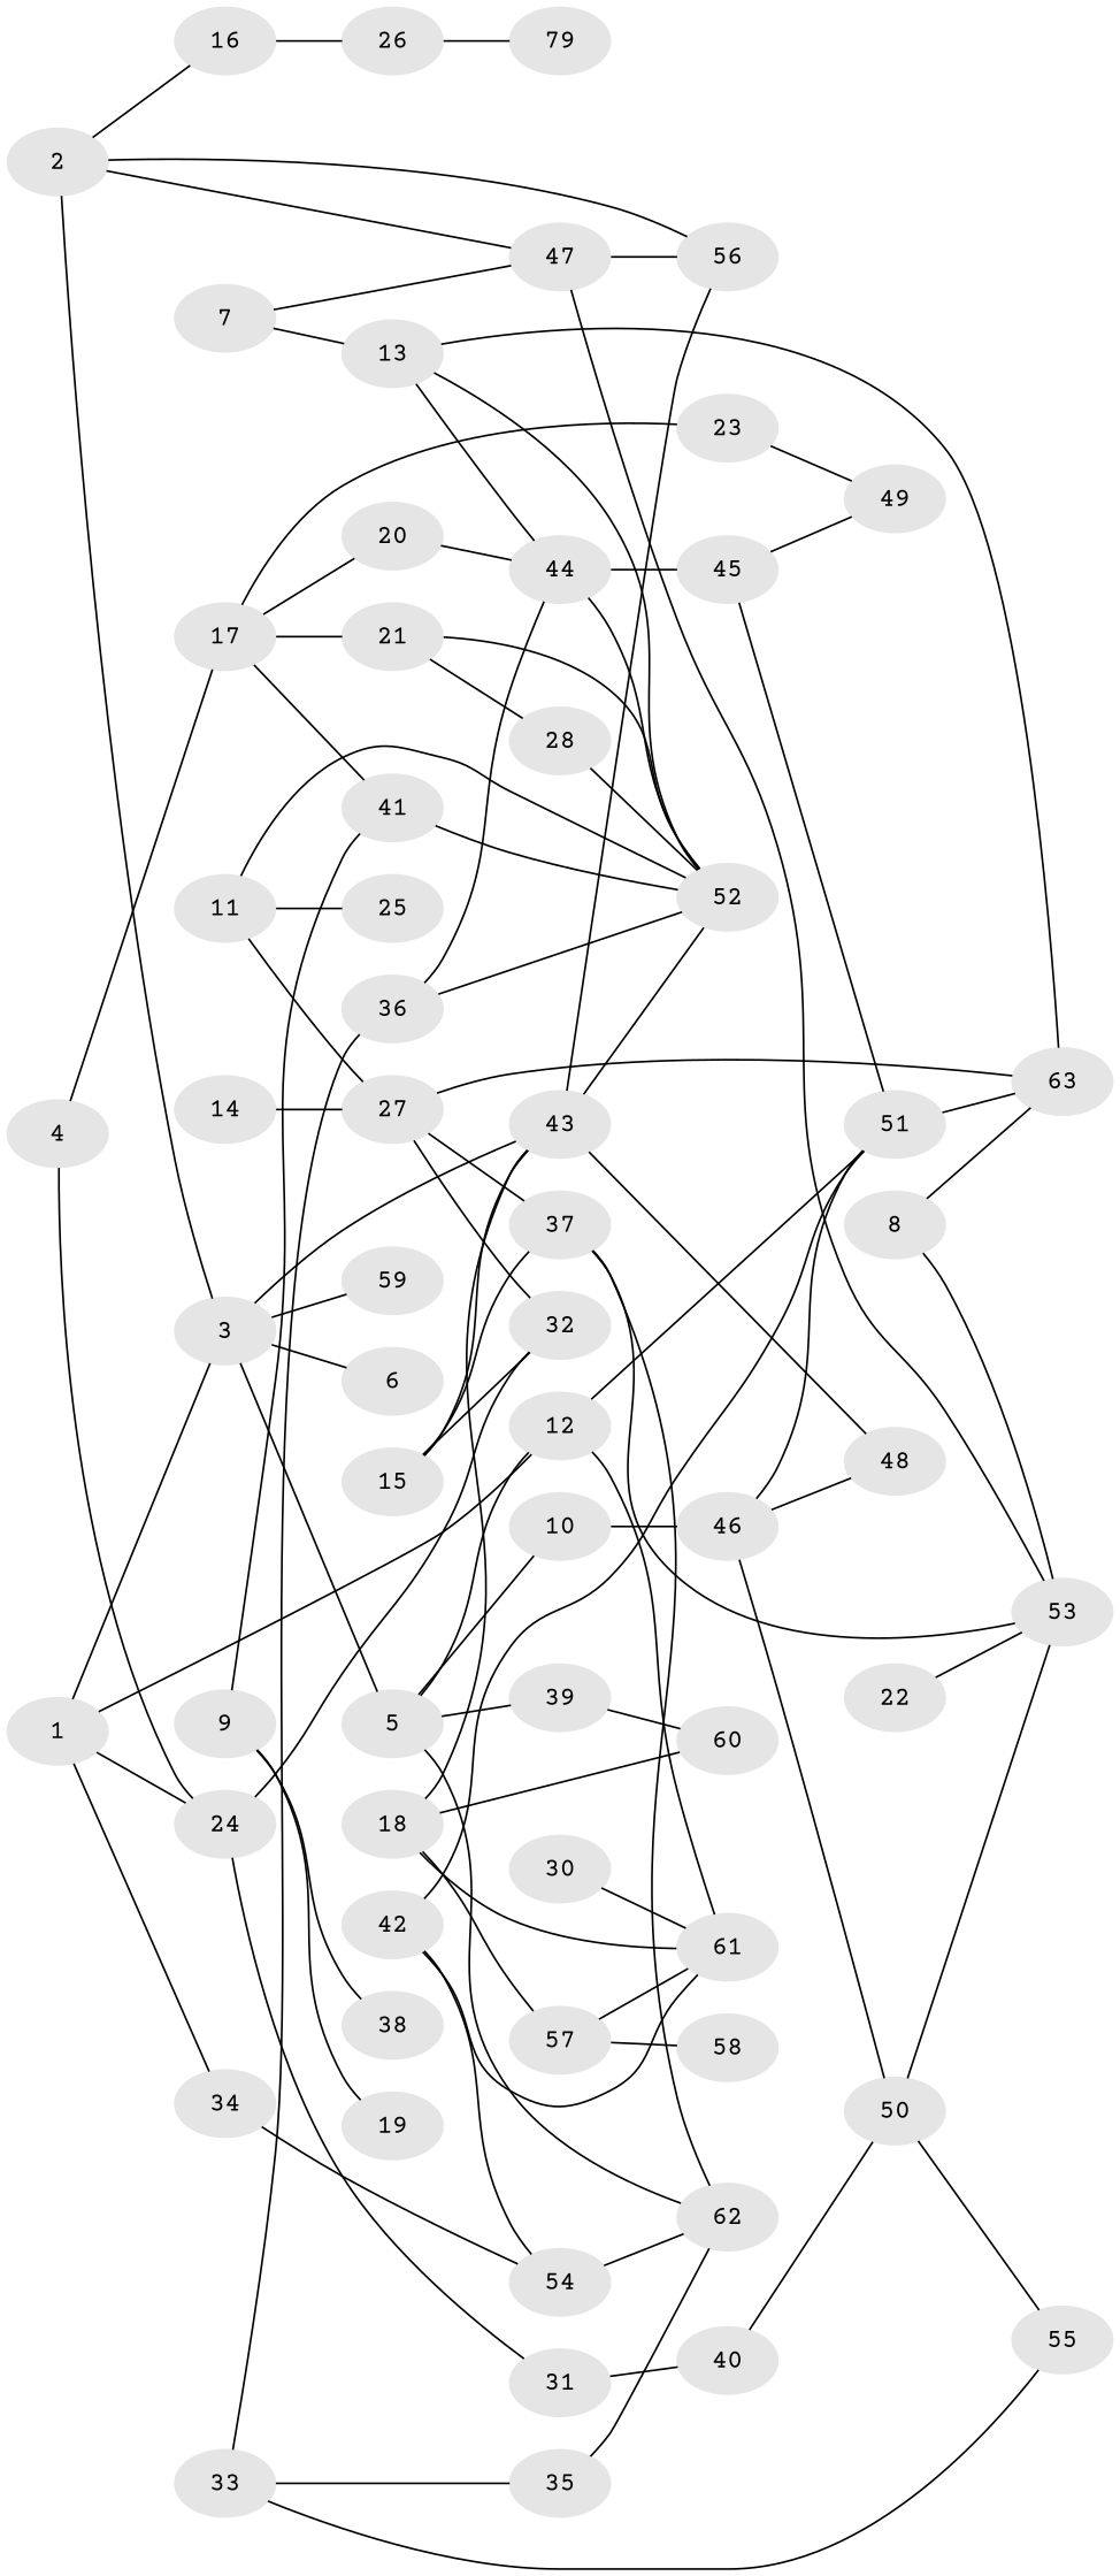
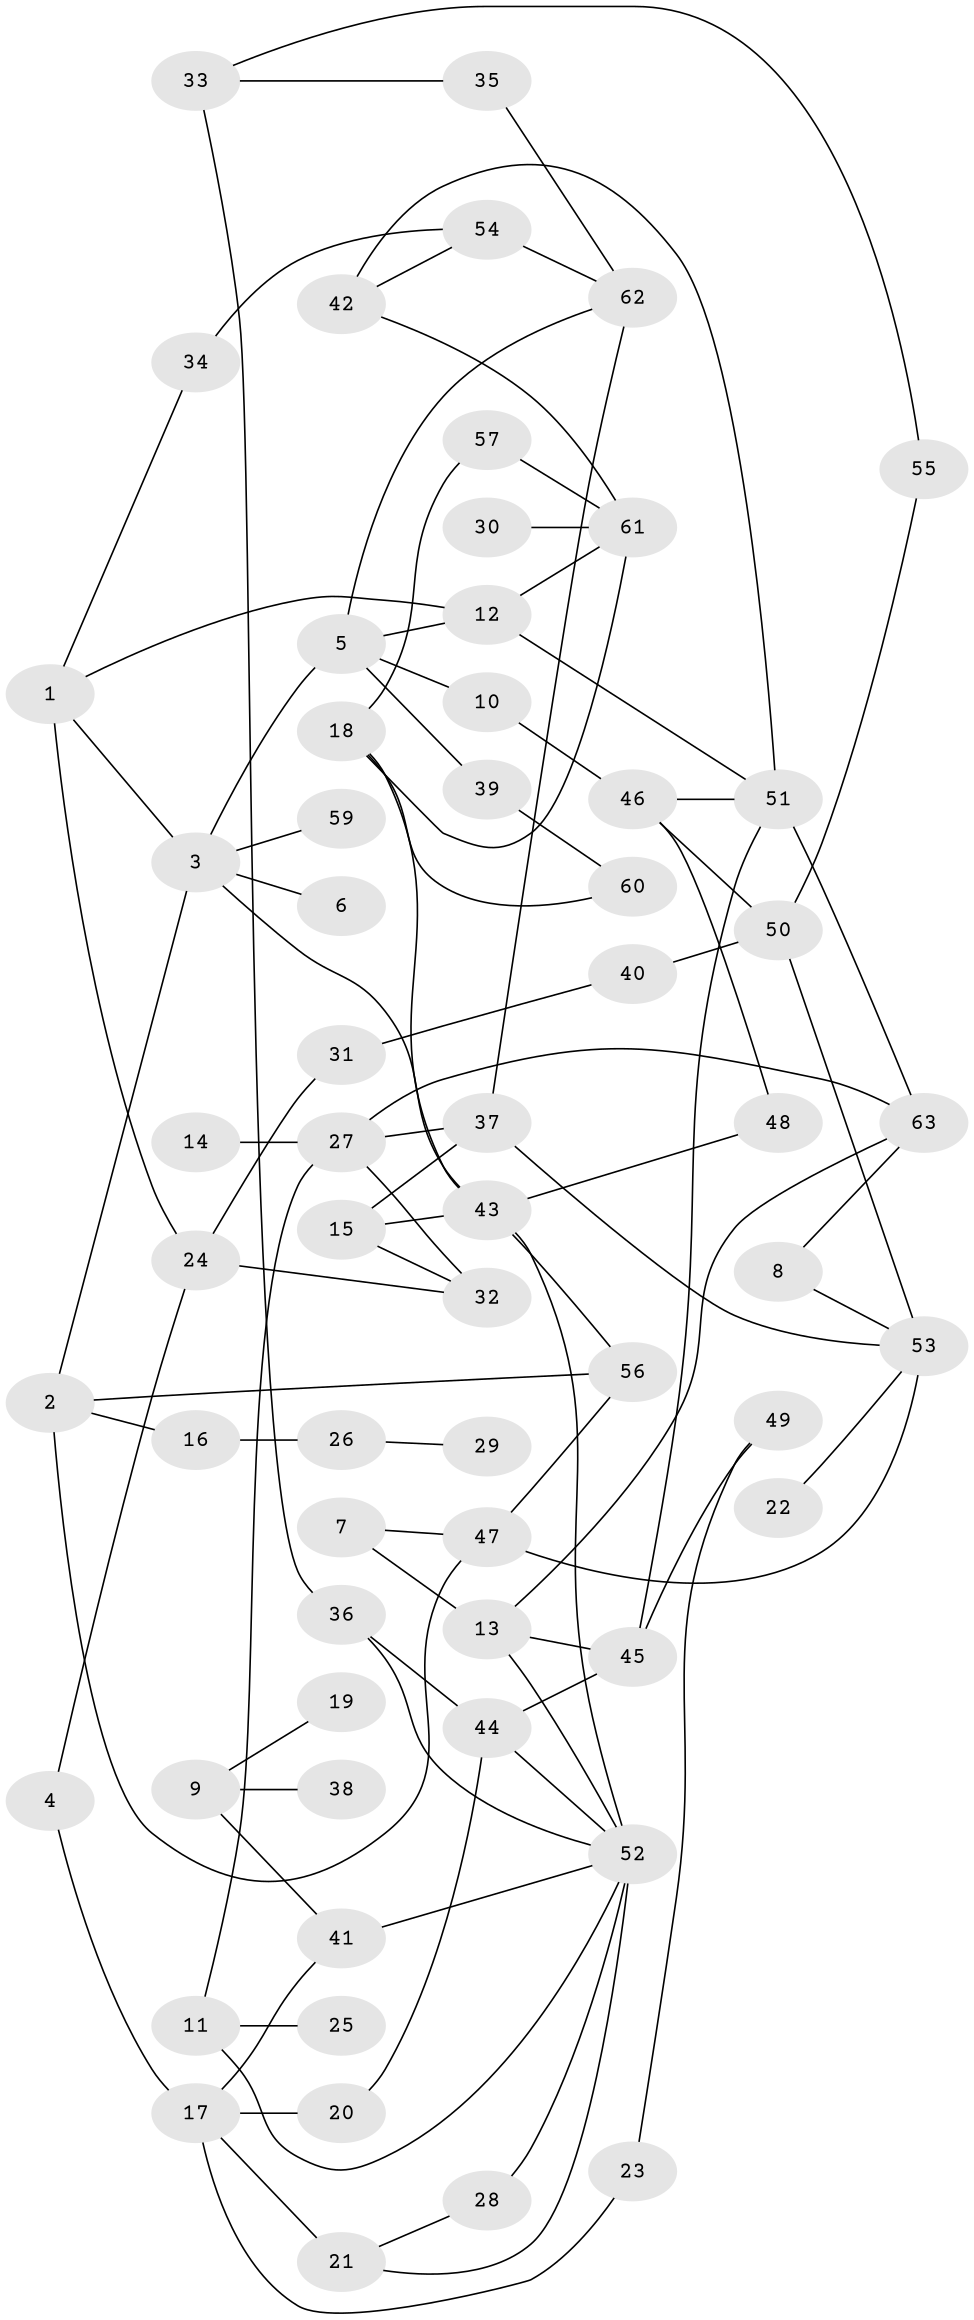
  graph {
    fontname="Courier Prime"
    rankdir=LR
    node [color=gray90 fontname="Courier Prime" style=filled]
    edge [fontname="Courier Prime"]
    1
    3
    12
    24
    34
    5
    6
    43
    59
    51
    61
    32
    31
    54
    2
    16
    47
    56
    26
    53
    10
    39
    62
    52
    48
    4
    17
    41
    20
    23
    21
    46
    60
    7
    13
    63
    44
    8
    9
    19
    38
    50
    11
    25
    27
    37
    45
    14
    15
-   29 [label=79]
+   29
    49
    36
    18
    57
-   58
    28
    22
    40
    30
    33
    35
    55
    42
    1 -- 3
    1 -- 12
    1 -- 24
    1 -- 34
    3 -- 5
    3 -- 6
    3 -- 43
    3 -- 59
    12 -- 51
    12 -- 61
    24 -- 32
    24 -- 31
    34 -- 54
    5 -- 12
    5 -- 10
    5 -- 39
    5 -- 62
    43 -- 56
    43 -- 52
    43 -- 48
    51 -- 63
    31 -- 40
    54 -- 62
    2 -- 3
    2 -- 16
    2 -- 47
    2 -- 56
    16 -- 26
    47 -- 56
    47 -- 53
    26 -- 29
    10 -- 46
    39 -- 60
    4 -- 24
    4 -- 17
    17 -- 41
    17 -- 20
    17 -- 23
    17 -- 21
    41 -- 52
    20 -- 44
    23 -- 49
    21 -- 52
    21 -- 28
    46 -- 51
    46 -- 48
    46 -- 50
    7 -- 47
    7 -- 13
    13 -- 52
    13 -- 63
-   13 -- 44
+   13 -- 45
    44 -- 52
    44 -- 45
    8 -- 53
    8 -- 63
    9 -- 41
    9 -- 19
    9 -- 38
    50 -- 53
    50 -- 55
    11 -- 52
    11 -- 25
    11 -- 27
    27 -- 32
    27 -- 63
    27 -- 37
    37 -- 53
    37 -- 62
    45 -- 51
    45 -- 49
    14 -- 27
    15 -- 43
    15 -- 32
    15 -- 37
    36 -- 52
    36 -- 44
    18 -- 43
    18 -- 61
    18 -- 60
    18 -- 57
    57 -- 61
-   57 -- 58
    28 -- 52
    22 -- 53
    40 -- 50
    30 -- 61
    33 -- 36
    33 -- 35
    33 -- 55
    35 -- 62
    42 -- 51
    42 -- 61
    42 -- 54
  }
